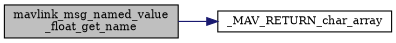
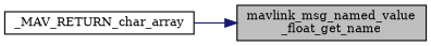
  digraph {
    rankdir=LR
    fontname="DejaVu Serif"
    node [color=black fontname="DejaVu Serif" fontsize=10 shape=record style=filled]
    n1 [fillcolor=grey75 fontcolor=black height=0.2 label="mavlink_msg_named_value\l_float_get_name" width=0.4]
    n2 [fillcolor=white height=0.2 label=_MAV_RETURN_char_array width=0.4]
-   n1 -> n2 [color=midnightblue fontname="DejaVu Serif" fontsize=10 labelfontname=Helvetica labelfontsize=10 style=solid]
+   n2 -> n1 [color=midnightblue fontname="DejaVu Serif" fontsize=10 labelfontname=Helvetica labelfontsize=10 style=solid]
  }
